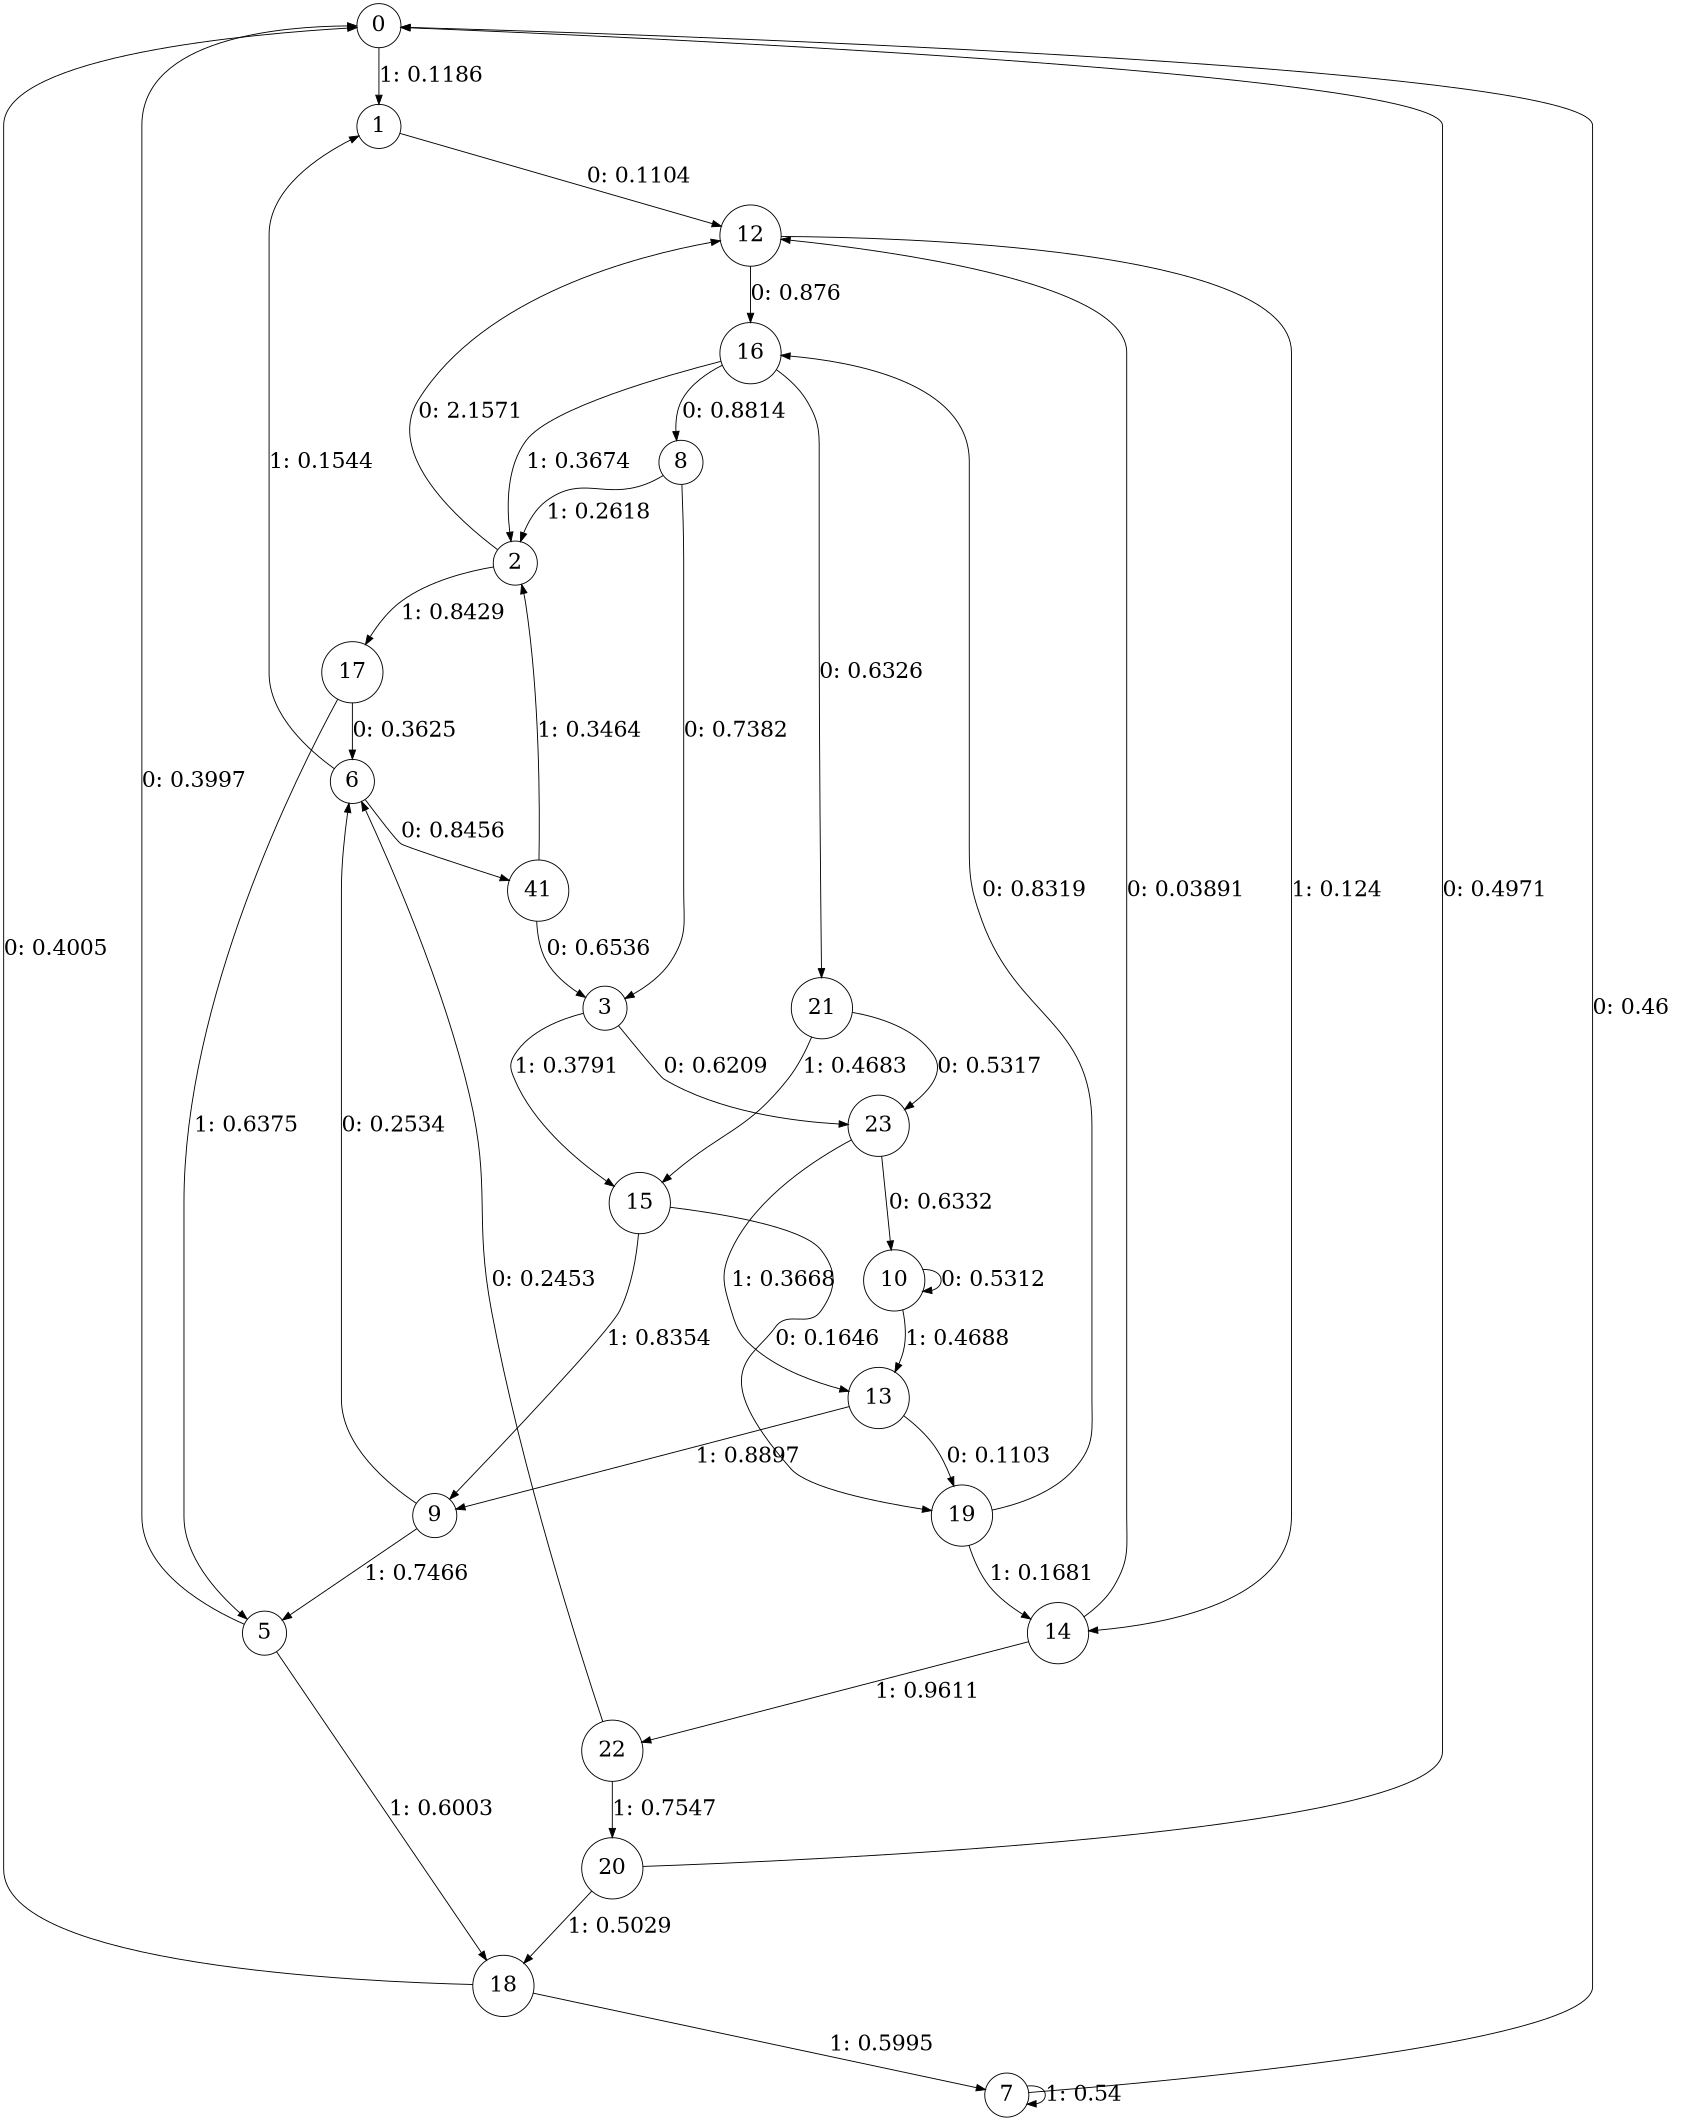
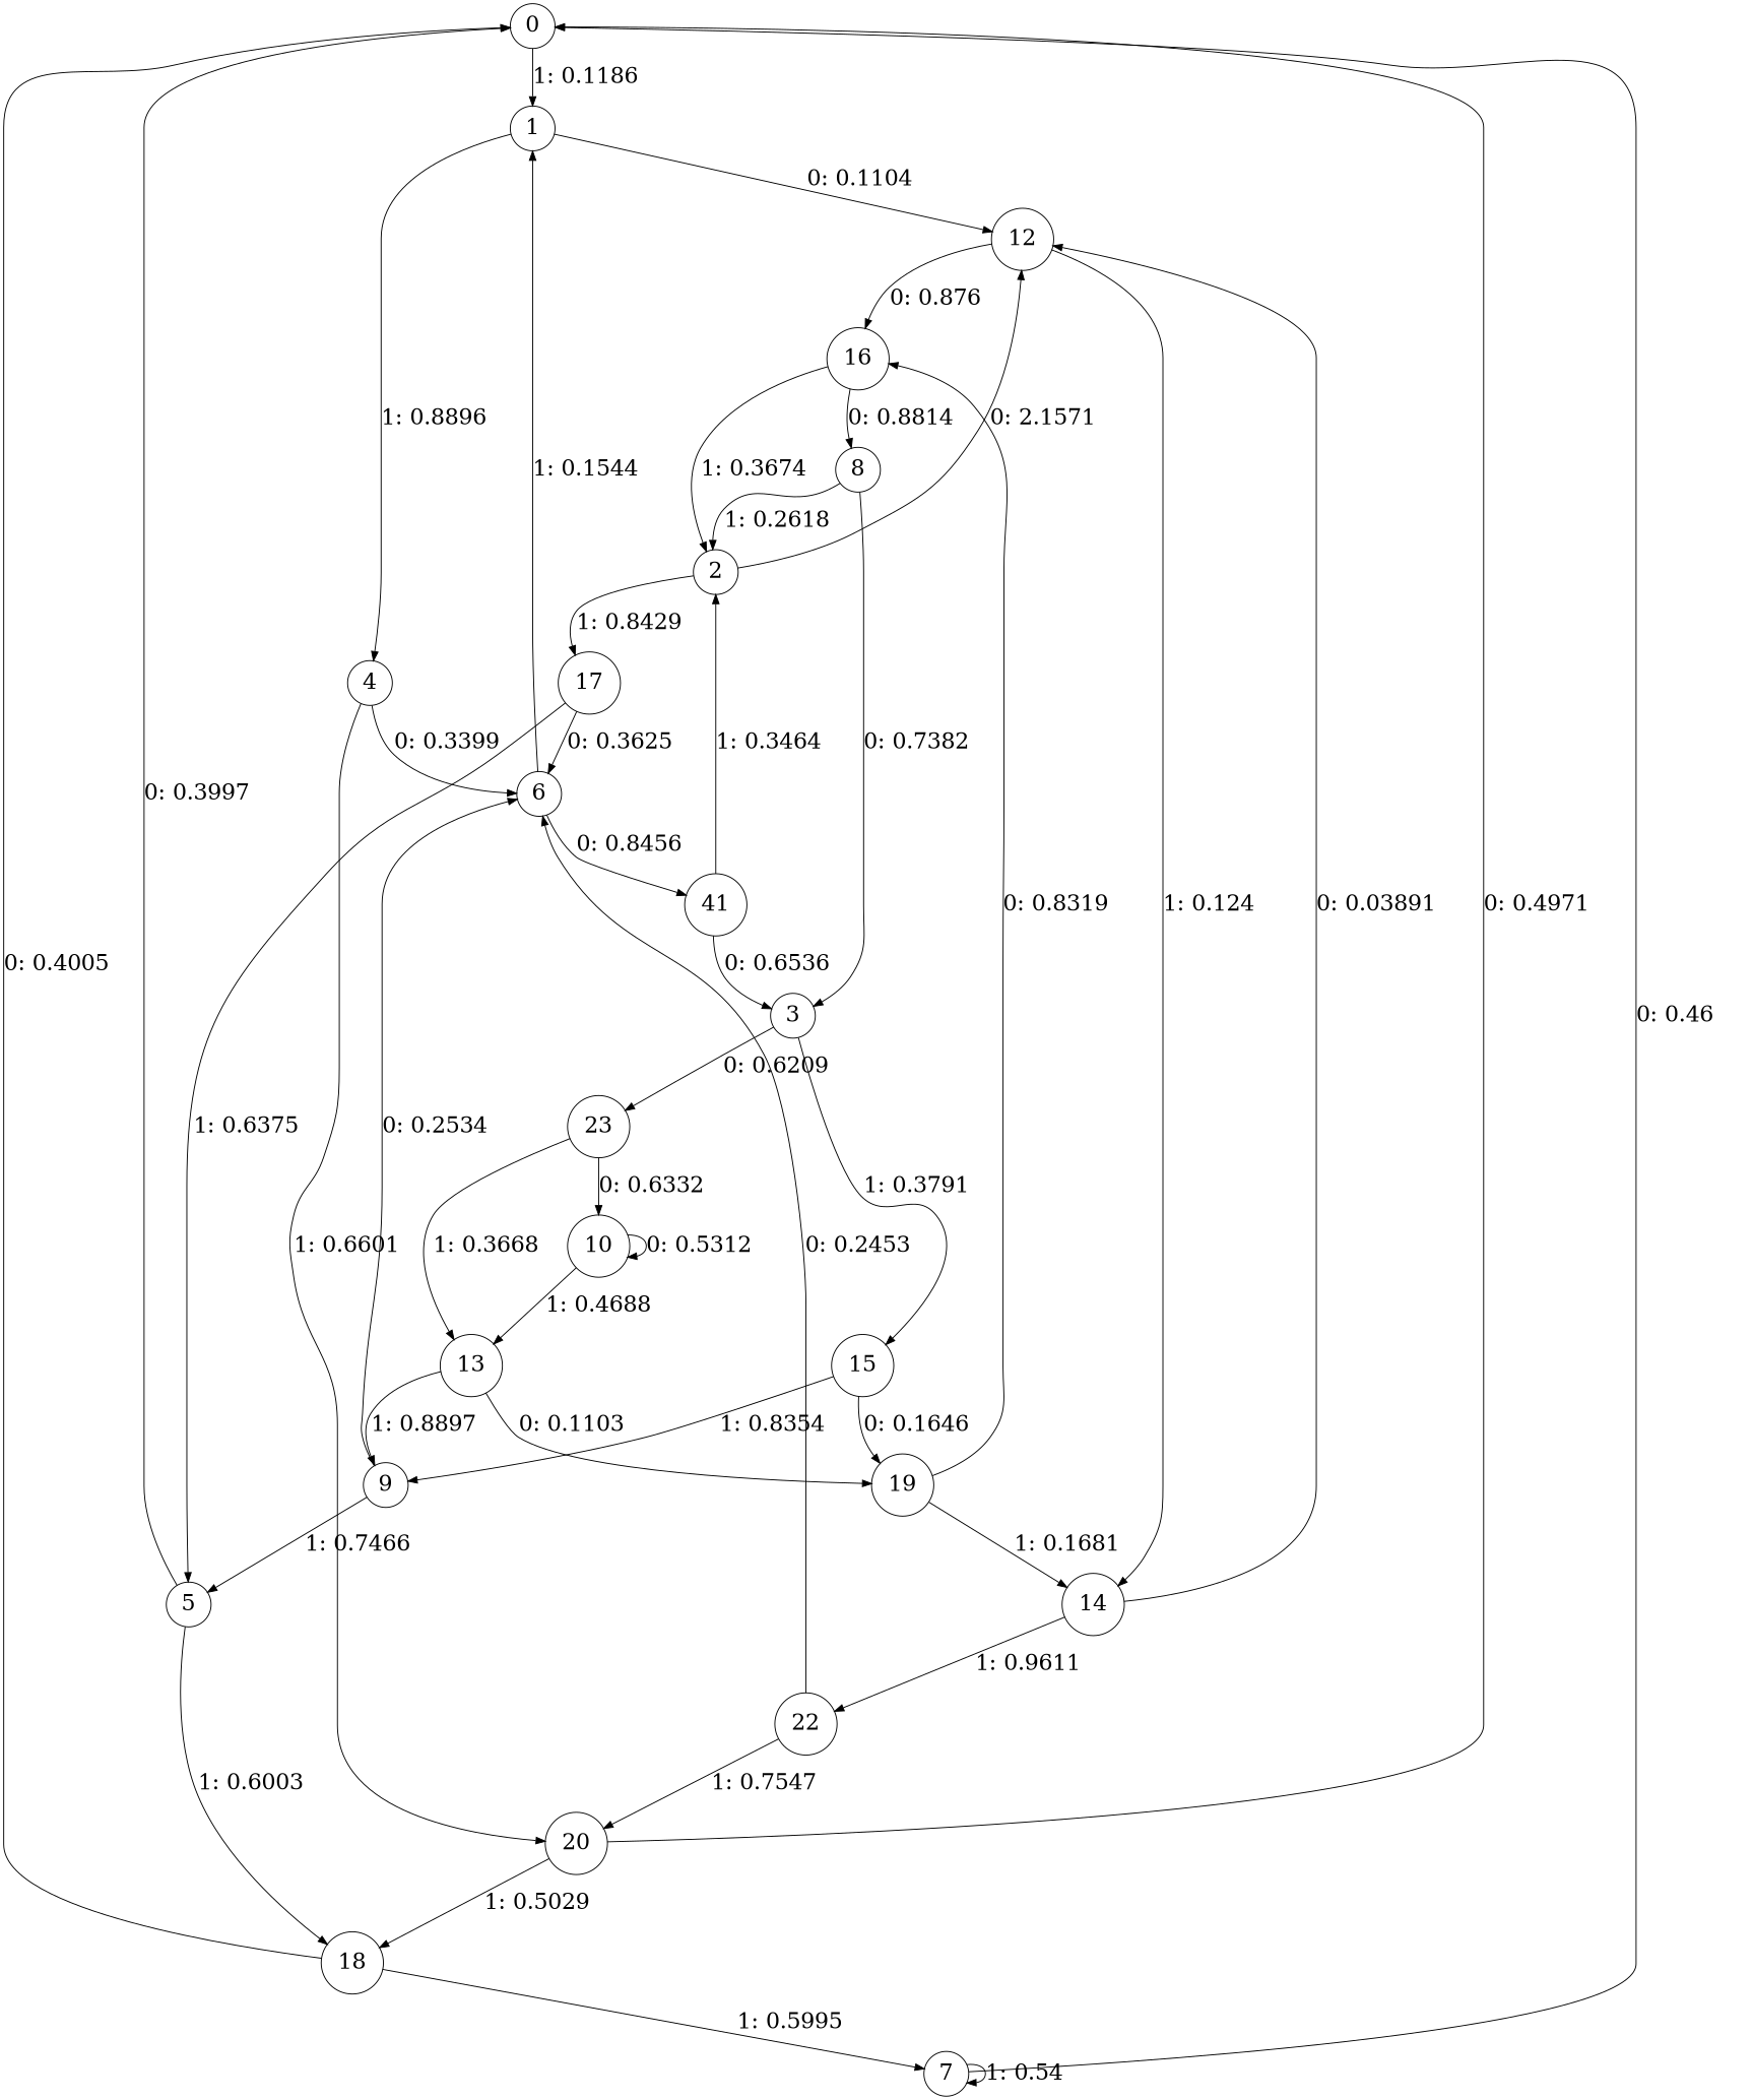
  digraph {
    node [fontsize=24 shape=circle]
    edge [fontsize=24]
    0
    1
    8
    2
    3
    12
+   4
    17
    23
    15
    16
    14
    6
    20
-   21
    22
    n17 [label=41]
    18
    5
    10
    13
    9
    19
    7
    0 -> 1 [label="1: 0.1186   "]
    1 -> 12 [label="0: 0.1104   "]
+   1 -> 4 [label="1: 0.8896   "]
    8 -> 2 [label="1: 0.2618   "]
    8 -> 3 [label="0: 0.7382   "]
    2 -> 12 [label="0: 2.1571   "]
    2 -> 17 [label="1: 0.8429   "]
    3 -> 23 [label="0: 0.6209   "]
    3 -> 15 [label="1: 0.3791   "]
    12 -> 16 [label="0: 0.876    "]
    12 -> 14 [label="1: 0.124    "]
+   4 -> 6 [label="0: 0.3399   "]
+   4 -> 20 [label="1: 0.6601   "]
    17 -> 6 [label="0: 0.3625   "]
    17 -> 5 [label="1: 0.6375   "]
    23 -> 10 [label="0: 0.6332   "]
    23 -> 13 [label="1: 0.3668   "]
    15 -> 9 [label="1: 0.8354   "]
    15 -> 19 [label="0: 0.1646   "]
    16 -> 8 [label="0: 0.8814   "]
    16 -> 2 [label="1: 0.3674   "]
-   16 -> 21 [label="0: 0.6326   "]
    14 -> 12 [label="0: 0.03891  "]
    14 -> 22 [label="1: 0.9611   "]
    6 -> 1 [label="1: 0.1544   "]
    6 -> n17 [label="0: 0.8456   "]
    20 -> 0 [label="0: 0.4971   "]
    20 -> 18 [label="1: 0.5029   "]
-   21 -> 23 [label="0: 0.5317   "]
-   21 -> 15 [label="1: 0.4683   "]
    22 -> 6 [label="0: 0.2453   "]
    22 -> 20 [label="1: 0.7547   "]
    n17 -> 2 [label="1: 0.3464   "]
    n17 -> 3 [label="0: 0.6536   "]
    18 -> 0 [label="0: 0.4005   "]
    18 -> 7 [label="1: 0.5995   "]
    5 -> 0 [label="0: 0.3997   "]
    5 -> 18 [label="1: 0.6003   "]
    10 -> 10 [label="0: 0.5312   "]
    10 -> 13 [label="1: 0.4688   "]
    13 -> 9 [label="1: 0.8897   "]
    13 -> 19 [label="0: 0.1103   "]
    9 -> 6 [label="0: 0.2534   "]
    9 -> 5 [label="1: 0.7466   "]
    19 -> 16 [label="0: 0.8319   "]
    19 -> 14 [label="1: 0.1681   "]
    7 -> 0 [label="0: 0.46     "]
    7 -> 7 [label="1: 0.54     "]
  }
